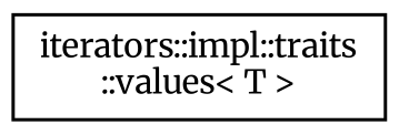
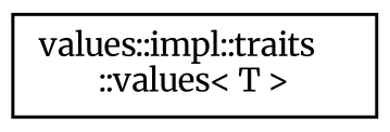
  digraph {
    rankdir=TB
    fontname=Merriweather
-   n1 [color=black fillcolor=white fontname=Merriweather fontsize=10 height=0.2 label="iterators::impl::traits\l::values\< T \>" shape=record style=filled width=0.4]
+   n1 [color=black fillcolor=white fontname=Merriweather fontsize=10 height=0.2 label="values::impl::traits\l::values\< T \>" shape=record style=filled width=0.4]
  }
